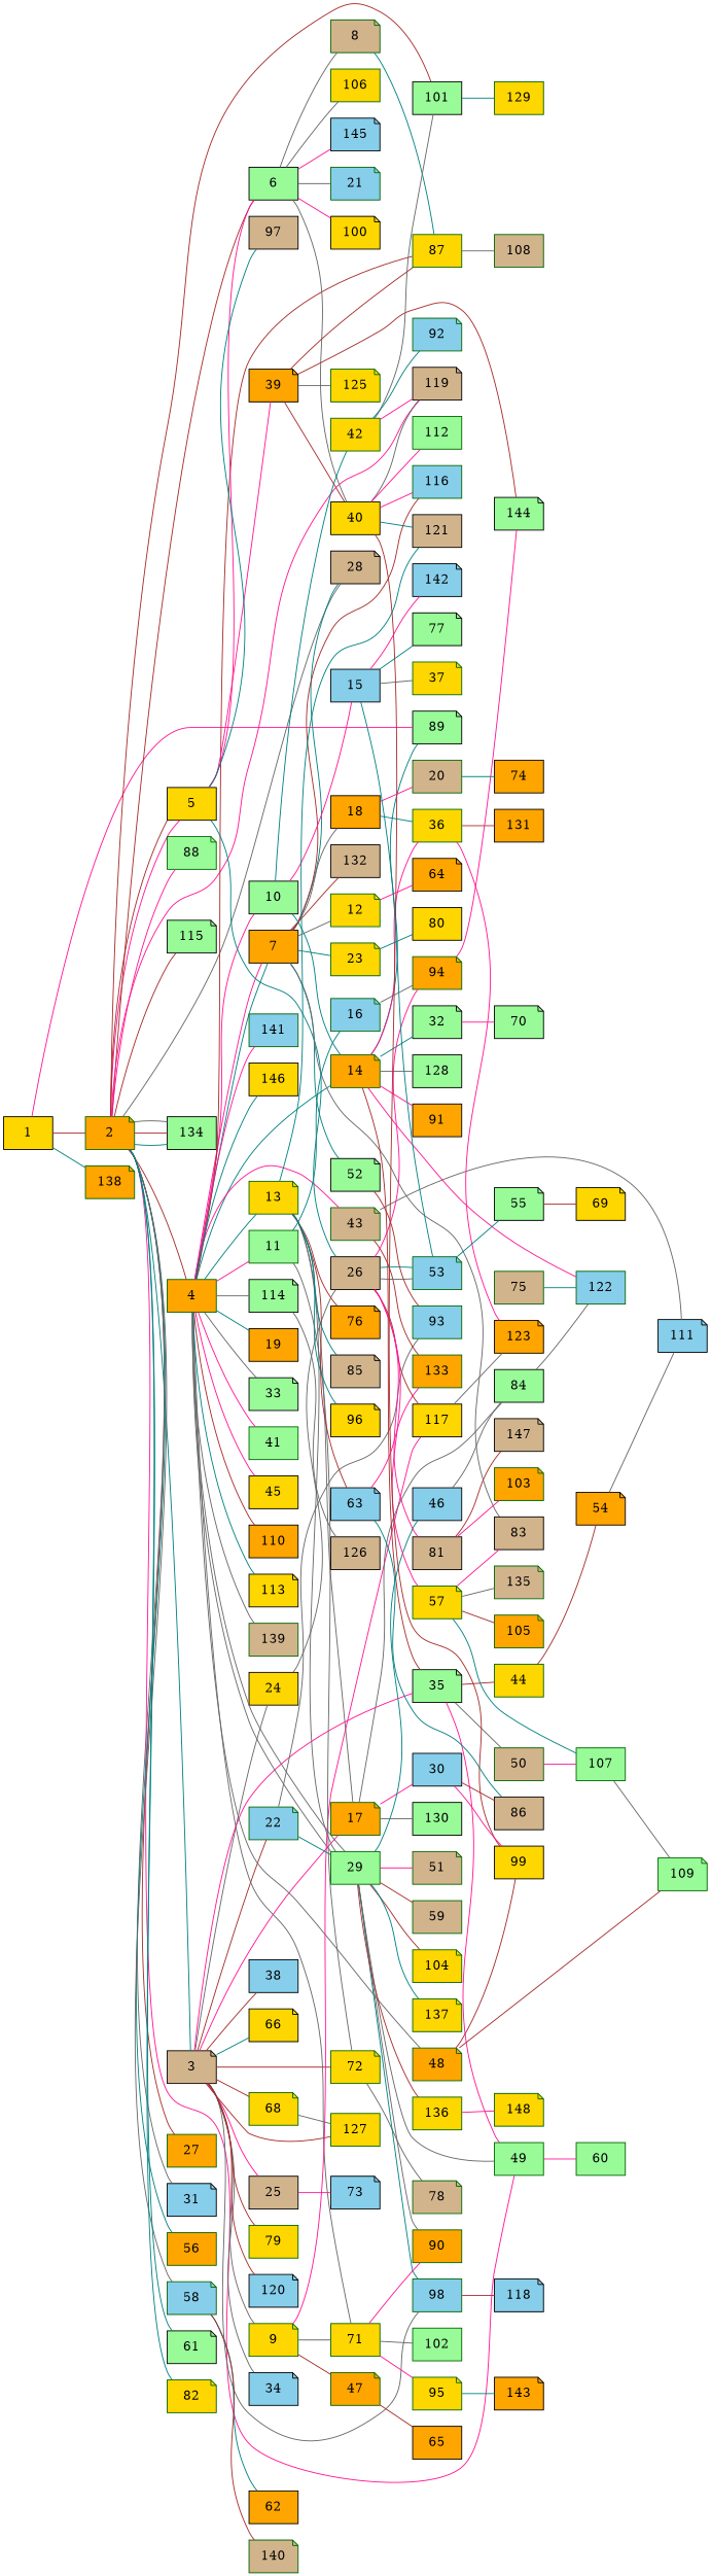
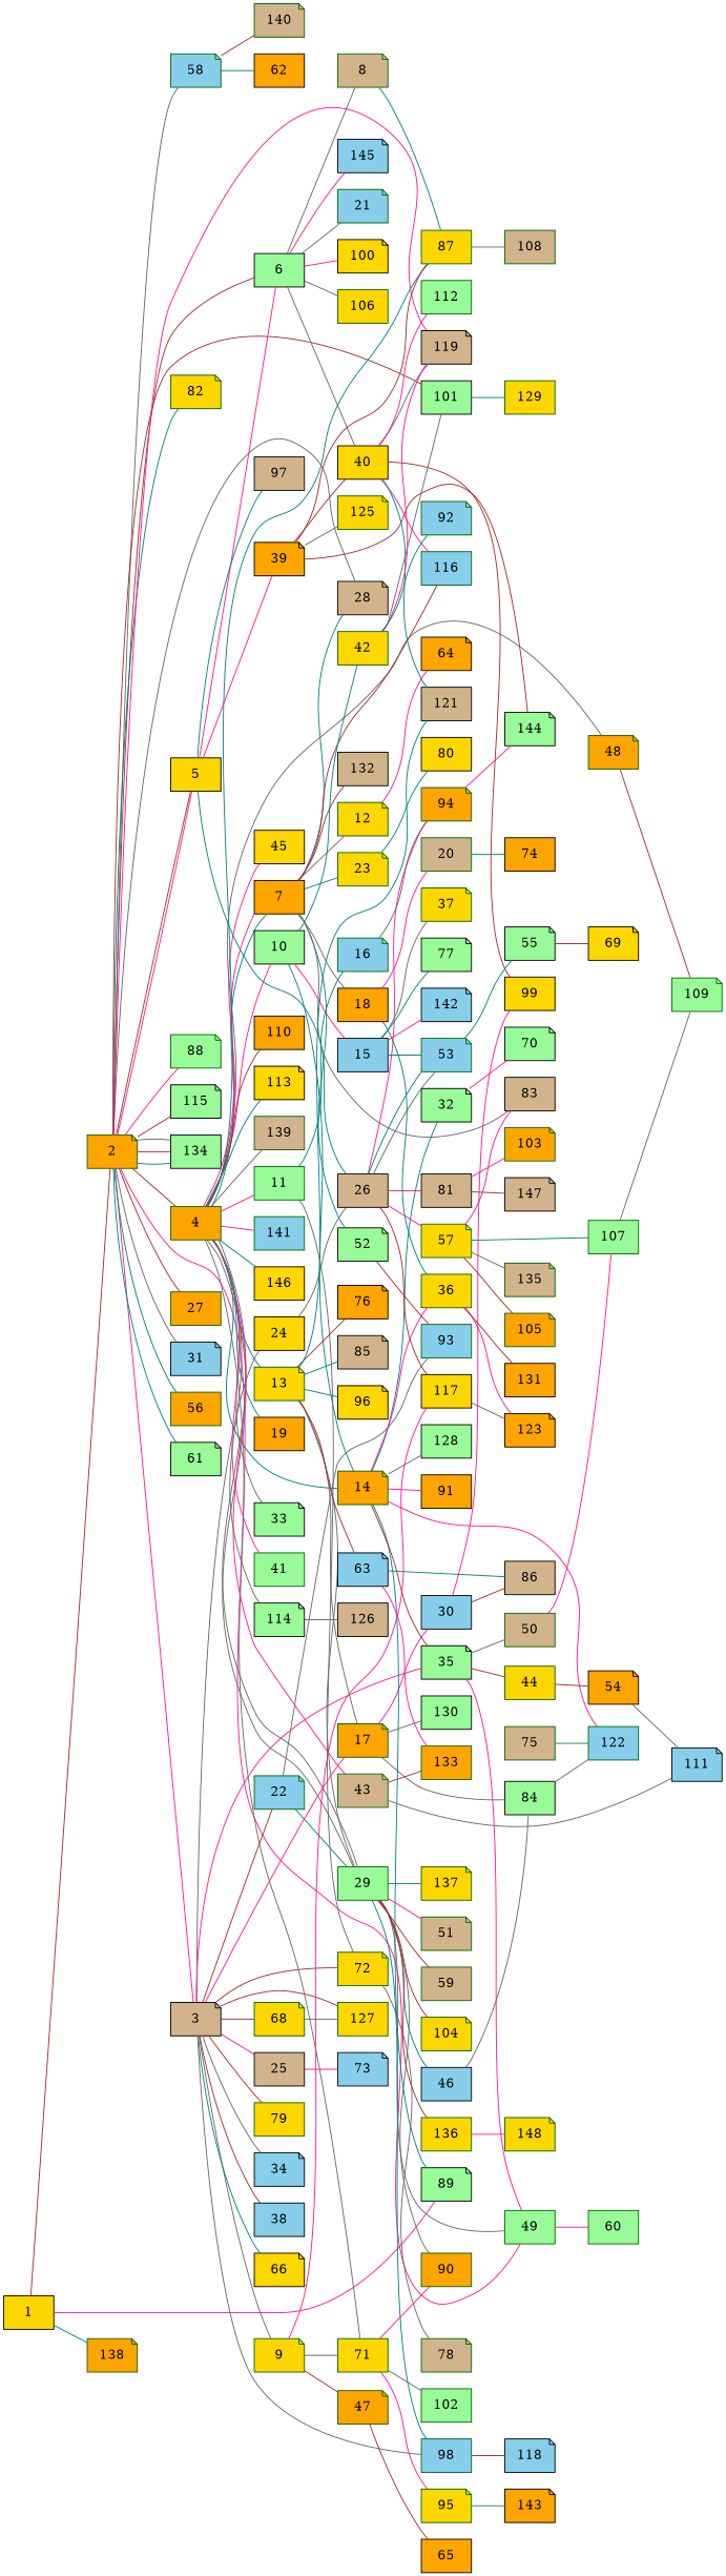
  graph {
    fontname="DejaVu Serif"
    rankdir=LR
    node [color=black fillcolor=gold fontname="DejaVu Serif" shape=note style=filled]
    edge [color=gray40 fontname="DejaVu Serif"]
    1 [shape=box]
    2 [color=darkgreen fillcolor=orange]
    89 [fillcolor=palegreen]
    138 [color=darkgreen fillcolor=orange]
    3 [fillcolor=tan]
    4 [color=darkgreen fillcolor=orange shape=box]
    5 [shape=box]
    6 [fillcolor=palegreen shape=box]
    27 [color=darkgreen fillcolor=orange shape=box]
    28 [fillcolor=tan]
    31 [fillcolor=skyblue]
    49 [color=darkgreen fillcolor=palegreen shape=box]
    56 [color=darkgreen fillcolor=orange shape=box]
    58 [color=darkgreen fillcolor=skyblue]
    61 [fillcolor=palegreen]
    82 [color=darkgreen]
    88 [color=darkgreen fillcolor=palegreen]
    101 [fillcolor=palegreen shape=box]
    115 [fillcolor=palegreen]
    119 [fillcolor=tan]
    134 [fillcolor=palegreen shape=box]
    9 [color=darkgreen]
    17 [color=darkgreen fillcolor=orange]
    22 [color=darkgreen fillcolor=skyblue]
    24 [shape=box]
    25 [fillcolor=tan shape=box]
    34 [fillcolor=skyblue]
    35 [fillcolor=palegreen]
    38 [fillcolor=skyblue shape=box]
    66
    68 [color=darkgreen]
    72 [color=darkgreen]
    79 [color=darkgreen shape=box]
    98 [color=darkgreen fillcolor=skyblue shape=box]
-   120 [fillcolor=skyblue]
    127 [color=darkgreen shape=box]
    7 [fillcolor=orange shape=box]
    10 [fillcolor=palegreen shape=box]
    11 [color=darkgreen fillcolor=palegreen shape=box]
    13 [color=darkgreen]
    14 [color=darkgreen fillcolor=orange]
    19 [fillcolor=orange shape=box]
    29 [color=darkgreen fillcolor=palegreen shape=box]
    33 [fillcolor=palegreen]
    41 [color=darkgreen fillcolor=palegreen shape=box]
    43 [color=darkgreen fillcolor=tan]
    45 [shape=box]
    48 [color=darkgreen fillcolor=orange]
    71 [color=darkgreen shape=box]
    87 [color=darkgreen shape=box]
    110 [fillcolor=orange shape=box]
    113
    114 [fillcolor=palegreen]
    139 [color=darkgreen fillcolor=tan shape=box]
    141 [color=darkgreen fillcolor=skyblue shape=box]
    146 [shape=box]
    26 [fillcolor=tan shape=box]
    39 [fillcolor=orange]
    97 [fillcolor=tan shape=box]
    8 [color=darkgreen fillcolor=tan]
    21 [color=darkgreen fillcolor=skyblue]
    40 [shape=box]
    100
    106 [color=darkgreen shape=box]
    145 [fillcolor=skyblue]
    60 [color=darkgreen fillcolor=palegreen shape=box]
    62 [fillcolor=orange shape=box]
    140 [color=darkgreen fillcolor=tan]
    129 [color=darkgreen shape=box]
    47 [color=darkgreen fillcolor=orange]
    117 [shape=box]
    30 [fillcolor=skyblue shape=box]
    84 [fillcolor=palegreen shape=box]
    130 [fillcolor=palegreen shape=box]
    93 [color=darkgreen fillcolor=skyblue shape=box]
    73 [fillcolor=skyblue]
    44 [color=darkgreen shape=box]
    50 [color=darkgreen fillcolor=tan shape=box]
    78 [color=darkgreen fillcolor=tan]
    118 [fillcolor=skyblue]
    12 [color=darkgreen]
    18 [fillcolor=orange shape=box]
    23 [color=darkgreen]
    52 [fillcolor=palegreen]
    83 [fillcolor=tan shape=box]
    116 [color=darkgreen fillcolor=skyblue shape=box]
    132 [fillcolor=tan shape=box]
    15 [fillcolor=skyblue shape=box]
    42 [color=darkgreen shape=box]
    16 [color=darkgreen fillcolor=skyblue]
    63 [fillcolor=skyblue]
    76 [fillcolor=orange]
    85 [fillcolor=tan]
    96
    121 [fillcolor=tan shape=box]
    32 [fillcolor=palegreen]
    36 [color=darkgreen shape=box]
    91 [fillcolor=orange shape=box]
    122 [color=darkgreen fillcolor=skyblue shape=box]
    128 [fillcolor=palegreen shape=box]
    46 [fillcolor=skyblue shape=box]
    51 [color=darkgreen fillcolor=tan]
    59 [color=darkgreen fillcolor=tan shape=box]
    90 [color=darkgreen fillcolor=orange shape=box]
    104 [color=darkgreen]
    136 [color=darkgreen shape=box]
    137 [color=darkgreen]
    111 [fillcolor=skyblue]
    133 [color=darkgreen fillcolor=orange shape=box]
    99 [shape=box]
    109 [color=darkgreen fillcolor=palegreen]
    95 [color=darkgreen]
    102 [color=darkgreen fillcolor=palegreen shape=box]
    108 [color=darkgreen fillcolor=tan shape=box]
    126 [fillcolor=tan shape=box]
    53 [color=darkgreen fillcolor=skyblue]
    94 [color=darkgreen fillcolor=orange]
    57 [color=darkgreen]
    81 [fillcolor=tan shape=box]
    125 [color=darkgreen]
    144 [fillcolor=palegreen]
    112 [color=darkgreen fillcolor=palegreen shape=box]
    64 [fillcolor=orange]
    20 [color=darkgreen fillcolor=tan shape=box]
    80 [shape=box]
    65 [fillcolor=orange shape=box]
    123 [fillcolor=orange]
    37 [color=darkgreen]
    77 [fillcolor=palegreen]
    142 [fillcolor=skyblue]
    92 [color=darkgreen fillcolor=skyblue]
    86 [fillcolor=tan shape=box]
    70 [fillcolor=palegreen]
    131 [fillcolor=orange shape=box]
    55 [fillcolor=palegreen]
    74 [fillcolor=orange shape=box]
    107 [color=darkgreen fillcolor=palegreen shape=box]
    105 [color=darkgreen fillcolor=orange]
    135 [color=darkgreen fillcolor=tan]
    103 [color=darkgreen fillcolor=orange]
    147 [fillcolor=tan]
    148 [color=darkgreen]
    54 [fillcolor=orange]
    75 [color=darkgreen fillcolor=tan shape=box]
    69
    143 [fillcolor=orange]
    1 -- 2 [color=brown]
    1 -- 89 [color=deeppink]
    1 -- 138 [color=teal]
-   2 -- 3 [color=teal]
+   2 -- 3 [color=deeppink]
    2 -- 4 [color=brown]
    2 -- 5 [color=deeppink]
    2 -- 5 [color=brown]
    2 -- 6 [color=brown]
    2 -- 27 [color=brown]
    2 -- 28
    2 -- 31
    2 -- 49 [color=deeppink]
    2 -- 56 [color=teal]
    2 -- 58
    2 -- 61 [color=teal]
    2 -- 82 [color=teal]
    2 -- 88 [color=deeppink]
    2 -- 101 [color=brown]
    2 -- 115 [color=brown]
    2 -- 119 [color=deeppink]
    2 -- 134 [color=teal]
    2 -- 134 [color=brown]
    2 -- 134
    3 -- 9
    3 -- 17 [color=deeppink]
    3 -- 22 [color=brown]
    3 -- 24
    3 -- 25 [color=deeppink]
    3 -- 34
    3 -- 35 [color=deeppink]
    3 -- 38 [color=brown]
    3 -- 66 [color=teal]
    3 -- 68 [color=brown]
    3 -- 72 [color=brown]
    3 -- 79 [color=brown]
    3 -- 98
-   3 -- 120 [color=brown]
    3 -- 127 [color=brown]
    4 -- 7 [color=teal]
    4 -- 7 [color=deeppink]
    4 -- 10 [color=deeppink]
    4 -- 11 [color=deeppink]
    4 -- 13 [color=teal]
    4 -- 14 [color=teal]
    4 -- 19 [color=teal]
    4 -- 29
    4 -- 29
    4 -- 33
    4 -- 41 [color=deeppink]
    4 -- 43 [color=deeppink]
    4 -- 45 [color=deeppink]
    4 -- 48
    4 -- 71
-   4 -- 87 [color=brown]
+   4 -- 87 [color=teal]
    4 -- 110 [color=brown]
    4 -- 113 [color=teal]
    4 -- 114
    4 -- 139
    4 -- 141 [color=deeppink]
    4 -- 146 [color=teal]
    5 -- 6 [color=deeppink]
    5 -- 26 [color=teal]
    5 -- 39 [color=deeppink]
    5 -- 97 [color=teal]
    6 -- 8
    6 -- 21
    6 -- 40
    6 -- 100 [color=deeppink]
    6 -- 106
    6 -- 145 [color=deeppink]
    49 -- 60 [color=deeppink]
    58 -- 62 [color=teal]
    58 -- 140 [color=brown]
    101 -- 129 [color=teal]
    9 -- 71
    9 -- 47 [color=brown]
    9 -- 117 [color=deeppink]
    17 -- 30 [color=deeppink]
    17 -- 84
    17 -- 130
    22 -- 29 [color=teal]
    22 -- 93
    24 -- 26
    25 -- 73 [color=deeppink]
    35 -- 49 [color=deeppink]
    35 -- 44 [color=brown]
    35 -- 50
    68 -- 127
    72 -- 78
    98 -- 118 [color=brown]
    7 -- 28 [color=teal]
    7 -- 12
    7 -- 18
    7 -- 23 [color=teal]
    7 -- 52 [color=teal]
    7 -- 83
    7 -- 116 [color=brown]
    7 -- 132 [color=brown]
    10 -- 14 [color=teal]
    10 -- 15 [color=deeppink]
    10 -- 42 [color=teal]
    11 -- 72
    11 -- 16 [color=teal]
    13 -- 17
    13 -- 29
    13 -- 63 [color=brown]
    13 -- 76 [color=brown]
    13 -- 85 [color=teal]
    13 -- 96 [color=teal]
    13 -- 121 [color=teal]
    14 -- 89 [color=teal]
    14 -- 35 [color=brown]
    14 -- 32 [color=teal]
    14 -- 36 [color=deeppink]
    14 -- 91 [color=deeppink]
    14 -- 122 [color=deeppink]
    14 -- 128
    29 -- 49
    29 -- 98 [color=teal]
    29 -- 46 [color=teal]
    29 -- 51 [color=deeppink]
    29 -- 59 [color=brown]
    29 -- 90
    29 -- 104 [color=brown]
    29 -- 136 [color=brown]
    29 -- 137 [color=teal]
    43 -- 111
    43 -- 133 [color=brown]
-   48 -- 99 [color=brown]
    48 -- 109 [color=brown]
    71 -- 90 [color=deeppink]
    71 -- 95 [color=deeppink]
    71 -- 102
    87 -- 108
    114 -- 126
    26 -- 117 [color=brown]
    26 -- 53
    26 -- 53 [color=teal]
    26 -- 94 [color=deeppink]
    26 -- 57 [color=deeppink]
    26 -- 81 [color=deeppink]
    39 -- 87 [color=brown]
    39 -- 40 [color=brown]
    39 -- 125
    39 -- 144 [color=brown]
    8 -- 87 [color=teal]
    40 -- 119
    40 -- 116 [color=deeppink]
    40 -- 121 [color=teal]
    40 -- 99 [color=brown]
    40 -- 112 [color=deeppink]
    47 -- 65 [color=brown]
    117 -- 123
    30 -- 99 [color=deeppink]
    30 -- 86 [color=brown]
    84 -- 122
    44 -- 54 [color=brown]
    50 -- 107 [color=deeppink]
    12 -- 64 [color=deeppink]
    18 -- 36 [color=teal]
    18 -- 20 [color=deeppink]
    23 -- 80 [color=teal]
    52 -- 93 [color=brown]
    15 -- 53 [color=teal]
    15 -- 37
    15 -- 77 [color=teal]
    15 -- 142 [color=deeppink]
    42 -- 101
    42 -- 119 [color=deeppink]
    42 -- 92 [color=teal]
    16 -- 94
    63 -- 133 [color=deeppink]
    63 -- 86 [color=teal]
    32 -- 70 [color=deeppink]
    36 -- 123 [color=deeppink]
    36 -- 131 [color=brown]
    46 -- 84
    136 -- 148 [color=deeppink]
    95 -- 143 [color=teal]
    53 -- 55 [color=teal]
    94 -- 144 [color=deeppink]
    57 -- 83 [color=deeppink]
    57 -- 107 [color=teal]
    57 -- 105 [color=brown]
    57 -- 135
    81 -- 103 [color=deeppink]
    81 -- 147 [color=brown]
    20 -- 74 [color=teal]
    55 -- 69 [color=brown]
    107 -- 109
    54 -- 111
    75 -- 122 [color=teal]
  }
